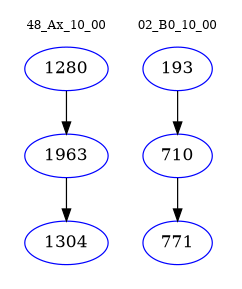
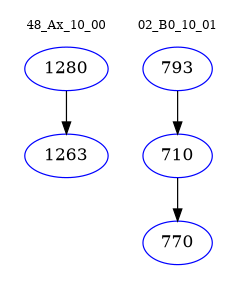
  digraph {
    node [color=blue]
    edge [color=black]
    n1 [label=1280]
-   n2 [label=1963]
-   n3 [label=1304]
-   n4 [label=193]
+   n2 [label=1263]
+   n4 [label=793]
    n5 [label=710]
-   n6 [label=771]
+   n6 [label=770]
    subgraph cluster_1 {
      color=white
      fontsize=10
      label="48_Ax_10_00"
      n1
      n2
-     n3
    }
    subgraph cluster_2 {
      color=white
      fontsize=10
-     label="02_B0_10_00"
+     label="02_B0_10_01"
      n4
      n5
      n6
    }
    n1 -> n2
-   n2 -> n3
    n4 -> n5
    n5 -> n6
  }
